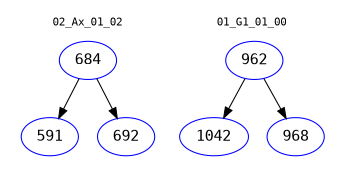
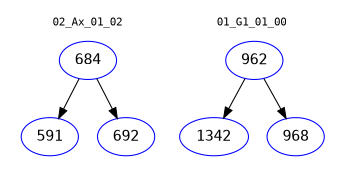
  digraph {
    fontname="DejaVu Sans Mono"
    node [color=blue fontname="DejaVu Sans Mono"]
    edge [color=black fontname="DejaVu Sans Mono"]
    n1 [label=684]
    n2 [label=591]
    n3 [label=692]
    n4 [label=962]
-   n5 [label=1042]
+   n5 [label=1342]
    n6 [label=968]
    subgraph cluster_1 {
      color=white
      fontsize=10
      label="02_Ax_01_02"
      n1
      n2
      n3
    }
    subgraph cluster_2 {
      color=white
      fontsize=10
      label="01_G1_01_00"
      n4
      n5
      n6
    }
    n1 -> n2
    n1 -> n3
    n4 -> n5
    n4 -> n6
  }
